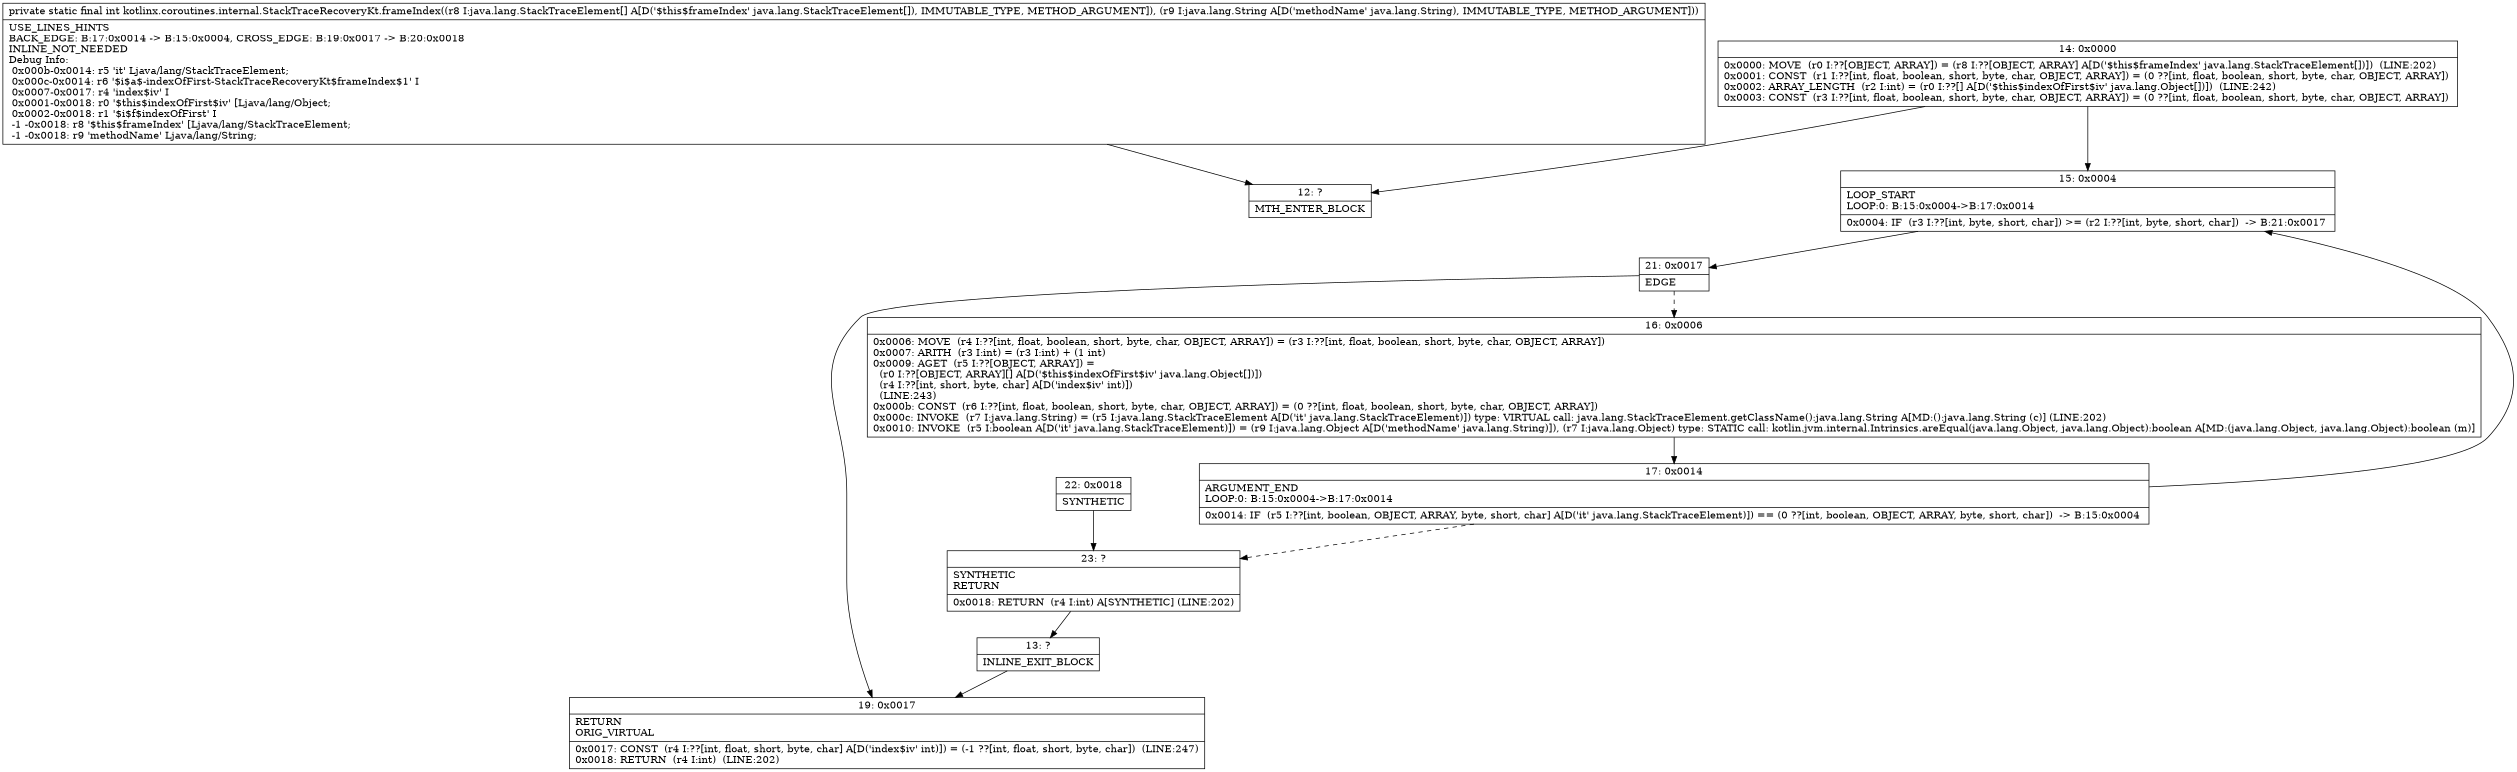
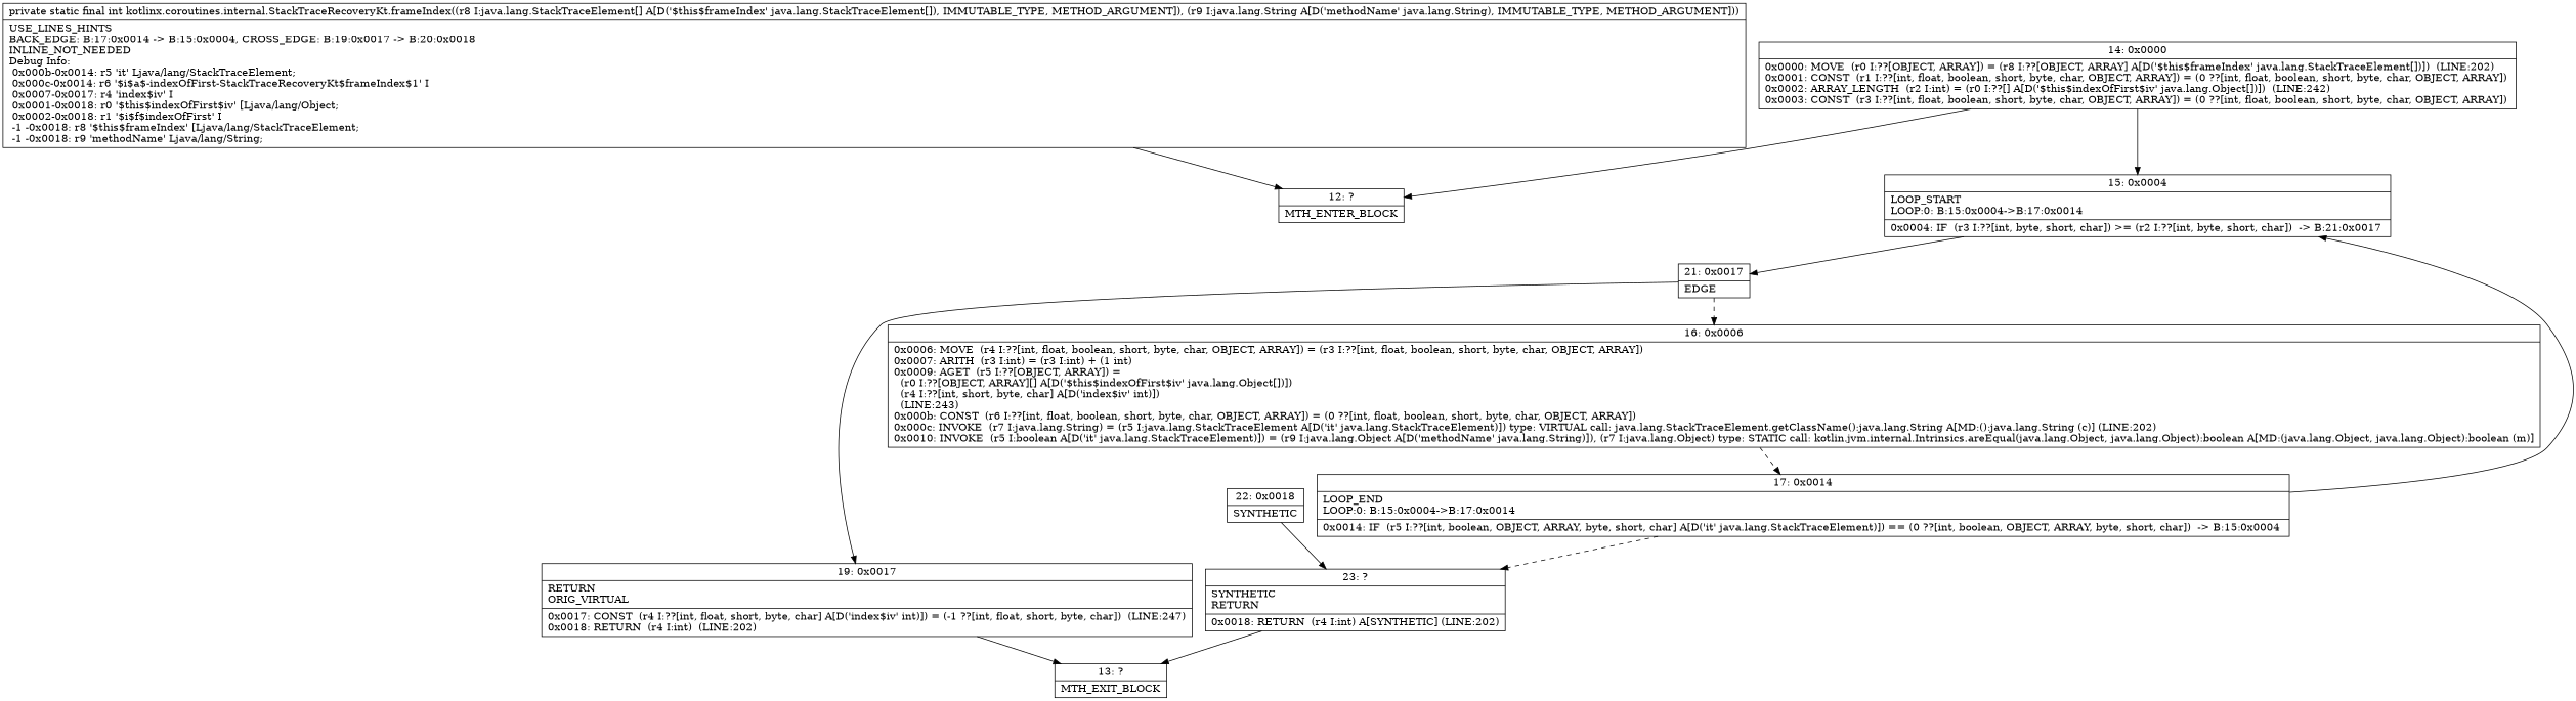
  digraph {
    node [shape=record]
    n1 [label="{12\:\ ?|MTH_ENTER_BLOCK\l}"]
    n2 [label="{14\:\ 0x0000|0x0000: MOVE  (r0 I:??[OBJECT, ARRAY]) = (r8 I:??[OBJECT, ARRAY] A[D('$this$frameIndex' java.lang.StackTraceElement[])])  (LINE:202)\l0x0001: CONST  (r1 I:??[int, float, boolean, short, byte, char, OBJECT, ARRAY]) = (0 ??[int, float, boolean, short, byte, char, OBJECT, ARRAY]) \l0x0002: ARRAY_LENGTH  (r2 I:int) = (r0 I:??[] A[D('$this$indexOfFirst$iv' java.lang.Object[])])  (LINE:242)\l0x0003: CONST  (r3 I:??[int, float, boolean, short, byte, char, OBJECT, ARRAY]) = (0 ??[int, float, boolean, short, byte, char, OBJECT, ARRAY]) \l}"]
    n3 [label="{15\:\ 0x0004|LOOP_START\lLOOP:0: B:15:0x0004\-\>B:17:0x0014\l|0x0004: IF  (r3 I:??[int, byte, short, char]) \>= (r2 I:??[int, byte, short, char])  \-\> B:21:0x0017 \l}"]
    n4 [label="{21\:\ 0x0017|EDGE\l}"]
    n5 [label="{16\:\ 0x0006|0x0006: MOVE  (r4 I:??[int, float, boolean, short, byte, char, OBJECT, ARRAY]) = (r3 I:??[int, float, boolean, short, byte, char, OBJECT, ARRAY]) \l0x0007: ARITH  (r3 I:int) = (r3 I:int) + (1 int) \l0x0009: AGET  (r5 I:??[OBJECT, ARRAY]) = \l  (r0 I:??[OBJECT, ARRAY][] A[D('$this$indexOfFirst$iv' java.lang.Object[])])\l  (r4 I:??[int, short, byte, char] A[D('index$iv' int)])\l  (LINE:243)\l0x000b: CONST  (r6 I:??[int, float, boolean, short, byte, char, OBJECT, ARRAY]) = (0 ??[int, float, boolean, short, byte, char, OBJECT, ARRAY]) \l0x000c: INVOKE  (r7 I:java.lang.String) = (r5 I:java.lang.StackTraceElement A[D('it' java.lang.StackTraceElement)]) type: VIRTUAL call: java.lang.StackTraceElement.getClassName():java.lang.String A[MD:():java.lang.String (c)] (LINE:202)\l0x0010: INVOKE  (r5 I:boolean A[D('it' java.lang.StackTraceElement)]) = (r9 I:java.lang.Object A[D('methodName' java.lang.String)]), (r7 I:java.lang.Object) type: STATIC call: kotlin.jvm.internal.Intrinsics.areEqual(java.lang.Object, java.lang.Object):boolean A[MD:(java.lang.Object, java.lang.Object):boolean (m)]\l}"]
-   n6 [label="{17\:\ 0x0014|ARGUMENT_END\lLOOP:0: B:15:0x0004\-\>B:17:0x0014\l|0x0014: IF  (r5 I:??[int, boolean, OBJECT, ARRAY, byte, short, char] A[D('it' java.lang.StackTraceElement)]) == (0 ??[int, boolean, OBJECT, ARRAY, byte, short, char])  \-\> B:15:0x0004 \l}"]
+   n6 [label="{17\:\ 0x0014|LOOP_END\lLOOP:0: B:15:0x0004\-\>B:17:0x0014\l|0x0014: IF  (r5 I:??[int, boolean, OBJECT, ARRAY, byte, short, char] A[D('it' java.lang.StackTraceElement)]) == (0 ??[int, boolean, OBJECT, ARRAY, byte, short, char])  \-\> B:15:0x0004 \l}"]
    n7 [label="{19\:\ 0x0017|RETURN\lORIG_VIRTUAL\l|0x0017: CONST  (r4 I:??[int, float, short, byte, char] A[D('index$iv' int)]) = (\-1 ??[int, float, short, byte, char])  (LINE:247)\l0x0018: RETURN  (r4 I:int)  (LINE:202)\l}"]
    n8 [label="{23\:\ ?|SYNTHETIC\lRETURN\l|0x0018: RETURN  (r4 I:int) A[SYNTHETIC] (LINE:202)\l}"]
    n9 [label="{22\:\ 0x0018|SYNTHETIC\l}"]
-   n10 [label="{13\:\ ?|INLINE_EXIT_BLOCK\l}"]
+   n10 [label="{13\:\ ?|MTH_EXIT_BLOCK\l}"]
    n11 [label="{private static final int kotlinx.coroutines.internal.StackTraceRecoveryKt.frameIndex((r8 I:java.lang.StackTraceElement[] A[D('$this$frameIndex' java.lang.StackTraceElement[]), IMMUTABLE_TYPE, METHOD_ARGUMENT]), (r9 I:java.lang.String A[D('methodName' java.lang.String), IMMUTABLE_TYPE, METHOD_ARGUMENT]))  | USE_LINES_HINTS\lBACK_EDGE: B:17:0x0014 \-\> B:15:0x0004, CROSS_EDGE: B:19:0x0017 \-\> B:20:0x0018\lINLINE_NOT_NEEDED\lDebug Info:\l  0x000b\-0x0014: r5 'it' Ljava\/lang\/StackTraceElement;\l  0x000c\-0x0014: r6 '$i$a$\-indexOfFirst\-StackTraceRecoveryKt$frameIndex$1' I\l  0x0007\-0x0017: r4 'index$iv' I\l  0x0001\-0x0018: r0 '$this$indexOfFirst$iv' [Ljava\/lang\/Object;\l  0x0002\-0x0018: r1 '$i$f$indexOfFirst' I\l  \-1 \-0x0018: r8 '$this$frameIndex' [Ljava\/lang\/StackTraceElement;\l  \-1 \-0x0018: r9 'methodName' Ljava\/lang\/String;\l}"]
    n2 -> n1
    n2 -> n3
    n3 -> n4
    n4 -> n5 [style=dashed]
    n4 -> n7
-   n5 -> n6
+   n5 -> n6 [style=dashed]
    n6 -> n3
    n6 -> n8 [style=dashed]
-   n10 -> n7
+   n7 -> n10
    n8 -> n10
    n9 -> n8
    n11 -> n1
  }
